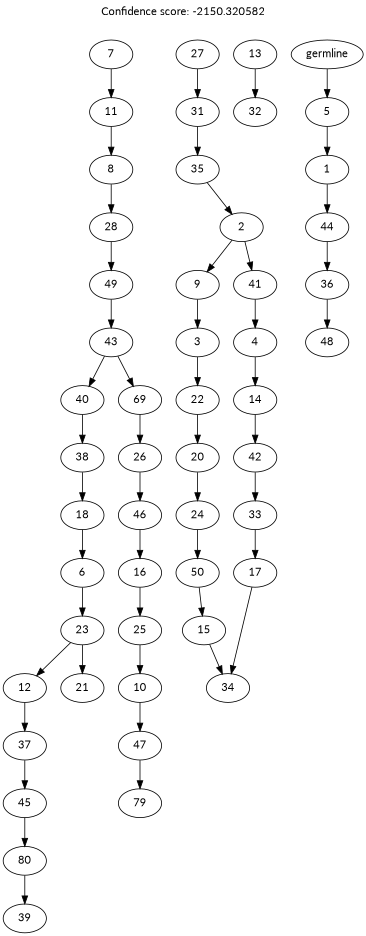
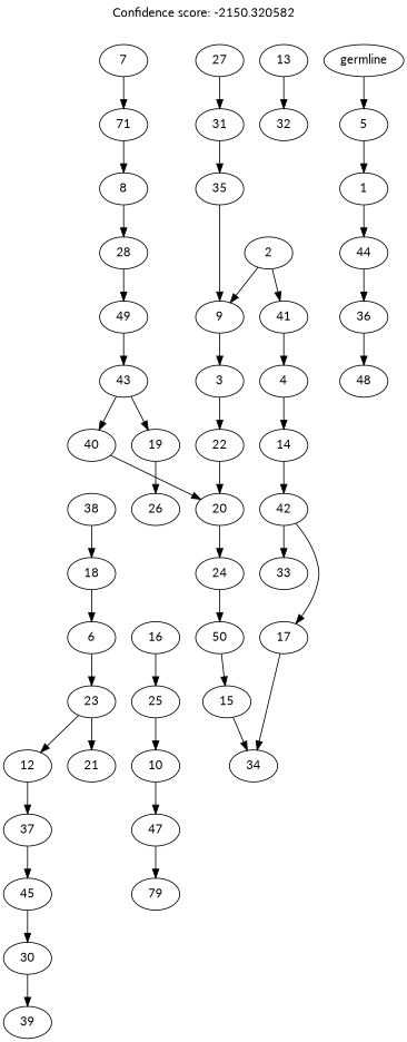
  digraph {
    fontname=Lato
    label="Confidence score: -2150.320582"
    labelloc=t
    node [fontname=Lato]
    edge [fontname=Lato]
    n1 [label=47]
    n2 [label=79]
    n3 [label=10]
    n4 [label=25]
    n5 [label=16]
-   n6 [label=46]
    n7 [label=26]
-   n8 [label=69]
+   n8 [label=19]
    n9 [label=13]
    n10 [label=32]
    n11 [label=15]
    n12 [label=34]
    n13 [label=50]
    n14 [label=24]
    n15 [label=20]
    n16 [label=22]
    n17 [label=3]
    n18 [label=9]
    n19 [label=17]
    n20 [label=33]
    n21 [label=42]
    n22 [label=14]
    n23 [label=4]
    n24 [label=41]
    n25 [label=2]
    n26 [label=35]
    n27 [label=31]
    n28 [label=27]
    n29 [label=39]
-   n30 [label=80]
+   n30 [label=30]
    n31 [label=45]
    n32 [label=37]
    n33 [label=12]
    n34 [label=23]
    n35 [label=21]
    n36 [label=6]
    n37 [label=18]
    n38 [label=38]
    n39 [label=40]
    n40 [label=43]
    n41 [label=49]
    n42 [label=28]
    n43 [label=8]
-   n44 [label=11]
+   n44 [label=71]
    n45 [label=7]
    n46 [label=48]
    n47 [label=36]
    n48 [label=44]
    n49 [label=1]
    n50 [label=5]
    n51 [label=germline]
    n1 -> n2
    n3 -> n1
    n4 -> n3
    n5 -> n4
-   n6 -> n5
-   n7 -> n6
    n8 -> n7
    n9 -> n10
    n11 -> n12
    n13 -> n11
    n14 -> n13
    n15 -> n14
    n16 -> n15
    n17 -> n16
    n18 -> n17
    n19 -> n12
-   n20 -> n19
+   n21 -> n19
    n21 -> n20
    n22 -> n21
    n23 -> n22
    n24 -> n23
    n25 -> n18
    n25 -> n24
-   n26 -> n25
+   n26 -> n18
    n27 -> n26
    n28 -> n27
    n30 -> n29
    n31 -> n30
    n32 -> n31
    n33 -> n32
    n34 -> n33
    n34 -> n35
    n36 -> n34
    n37 -> n36
    n38 -> n37
-   n39 -> n38
+   n39 -> n15
    n40 -> n8
    n40 -> n39
    n41 -> n40
    n42 -> n41
    n43 -> n42
    n44 -> n43
    n45 -> n44
    n47 -> n46
    n48 -> n47
    n49 -> n48
    n50 -> n49
    n51 -> n50
  }
